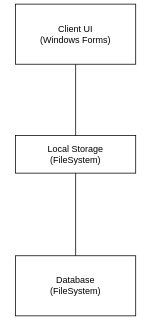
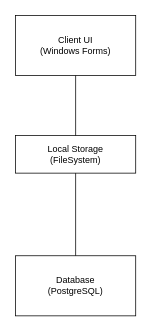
  <mxCell id="0" />
  <mxCell id="1" parent="0" />
- <mxCell id="2" value="Client UI&lt;div&gt;(Windows Forms)&lt;/div&gt;" style="rounded=0;whiteSpace=wrap;html=1;" parent="1" vertex="1"><mxGeometry x="20" y="5" width="160" height="80" as="geometry" /></mxCell>
+ <mxCell id="2" value="Client UI&lt;div&gt;(Windows Forms)&lt;/div&gt;" style="rounded=0;whiteSpace=wrap;html=1;" parent="1" vertex="1"><mxGeometry x="20" y="20" width="160" height="80" as="geometry" /></mxCell>
  <mxCell id="3" value="Local Storage&lt;div&gt;(FileSystem)&lt;/div&gt;" style="rounded=0;whiteSpace=wrap;html=1;" parent="1" vertex="1"><mxGeometry x="20" y="180" width="160" height="50" as="geometry" /></mxCell>
- <mxCell id="4" value="Database&lt;div&gt;(FileSystem)&lt;/div&gt;" style="rounded=0;whiteSpace=wrap;html=1;" parent="1" vertex="1"><mxGeometry x="20" y="340" width="160" height="80" as="geometry" /></mxCell>
+ <mxCell id="4" value="Database&lt;div&gt;(PostgreSQL)&lt;/div&gt;" style="rounded=0;whiteSpace=wrap;html=1;" parent="1" vertex="1"><mxGeometry x="20" y="340" width="160" height="80" as="geometry" /></mxCell>
  <mxCell id="5" value="" style="endArrow=none;html=1;rounded=0;" parent="1" source="4" target="3" edge="1"><mxGeometry width="50" height="50" relative="1" as="geometry"><mxPoint x="-90" y="310" as="sourcePoint" /><mxPoint x="-40" y="260" as="targetPoint" /></mxGeometry></mxCell>
  <mxCell id="6" value="" style="endArrow=none;html=1;rounded=0;" parent="1" source="3" target="2" edge="1"><mxGeometry width="50" height="50" relative="1" as="geometry"><mxPoint x="-110" y="190" as="sourcePoint" /><mxPoint x="-60" y="140" as="targetPoint" /></mxGeometry></mxCell>
